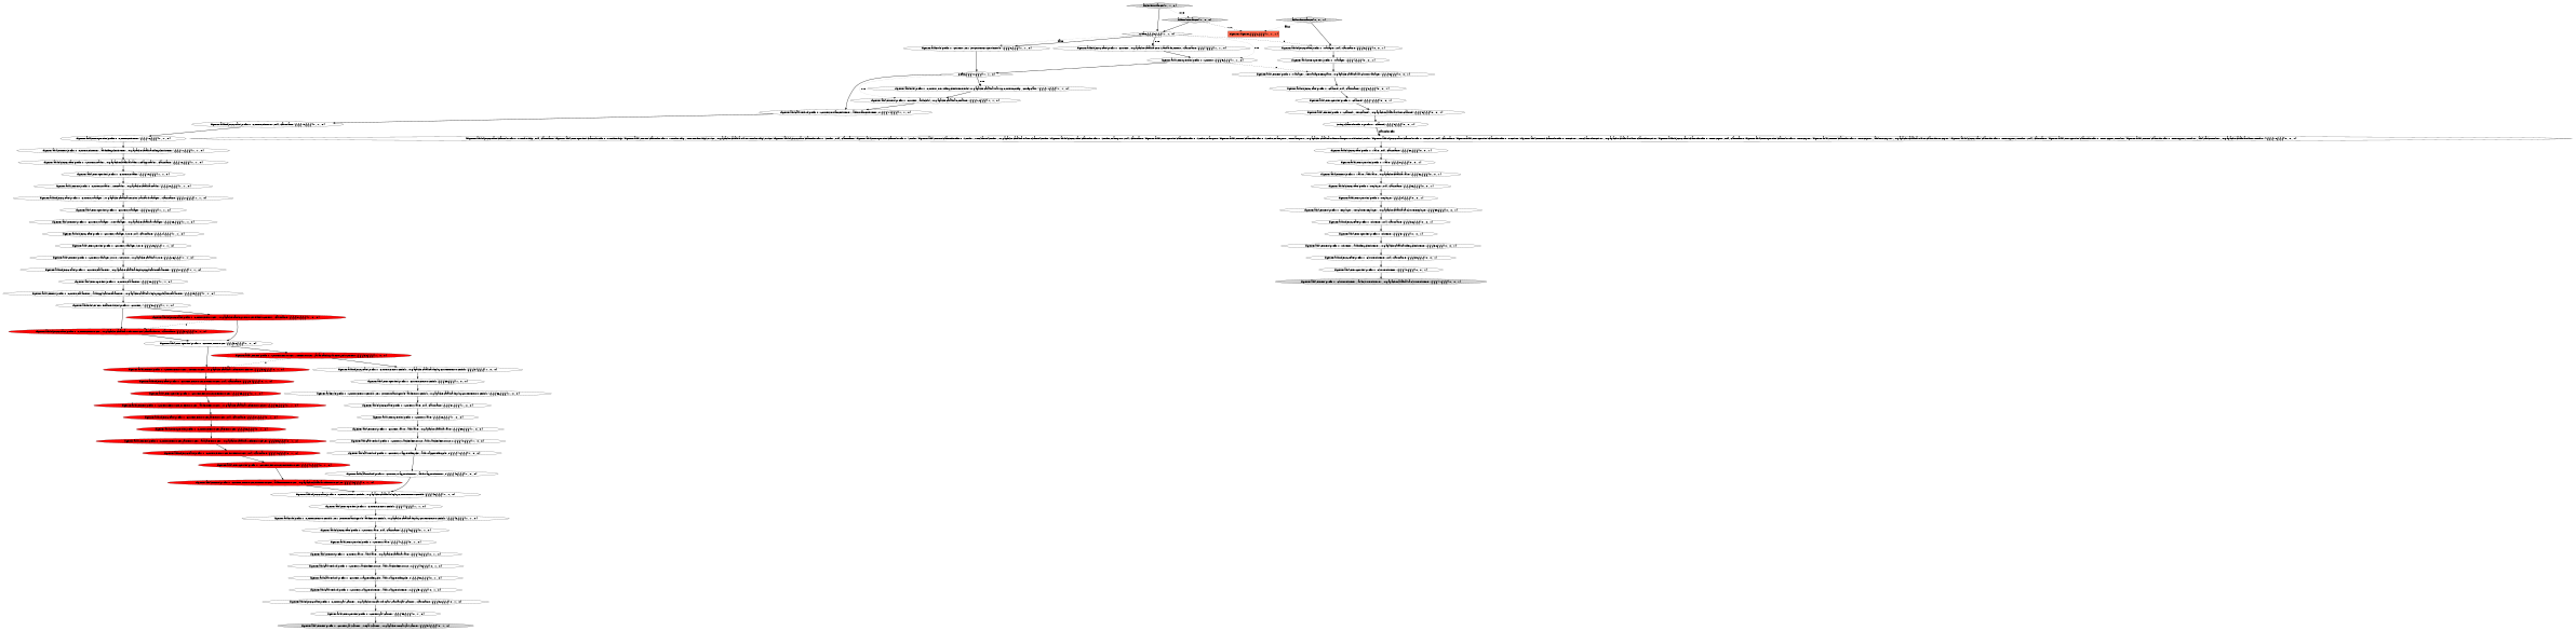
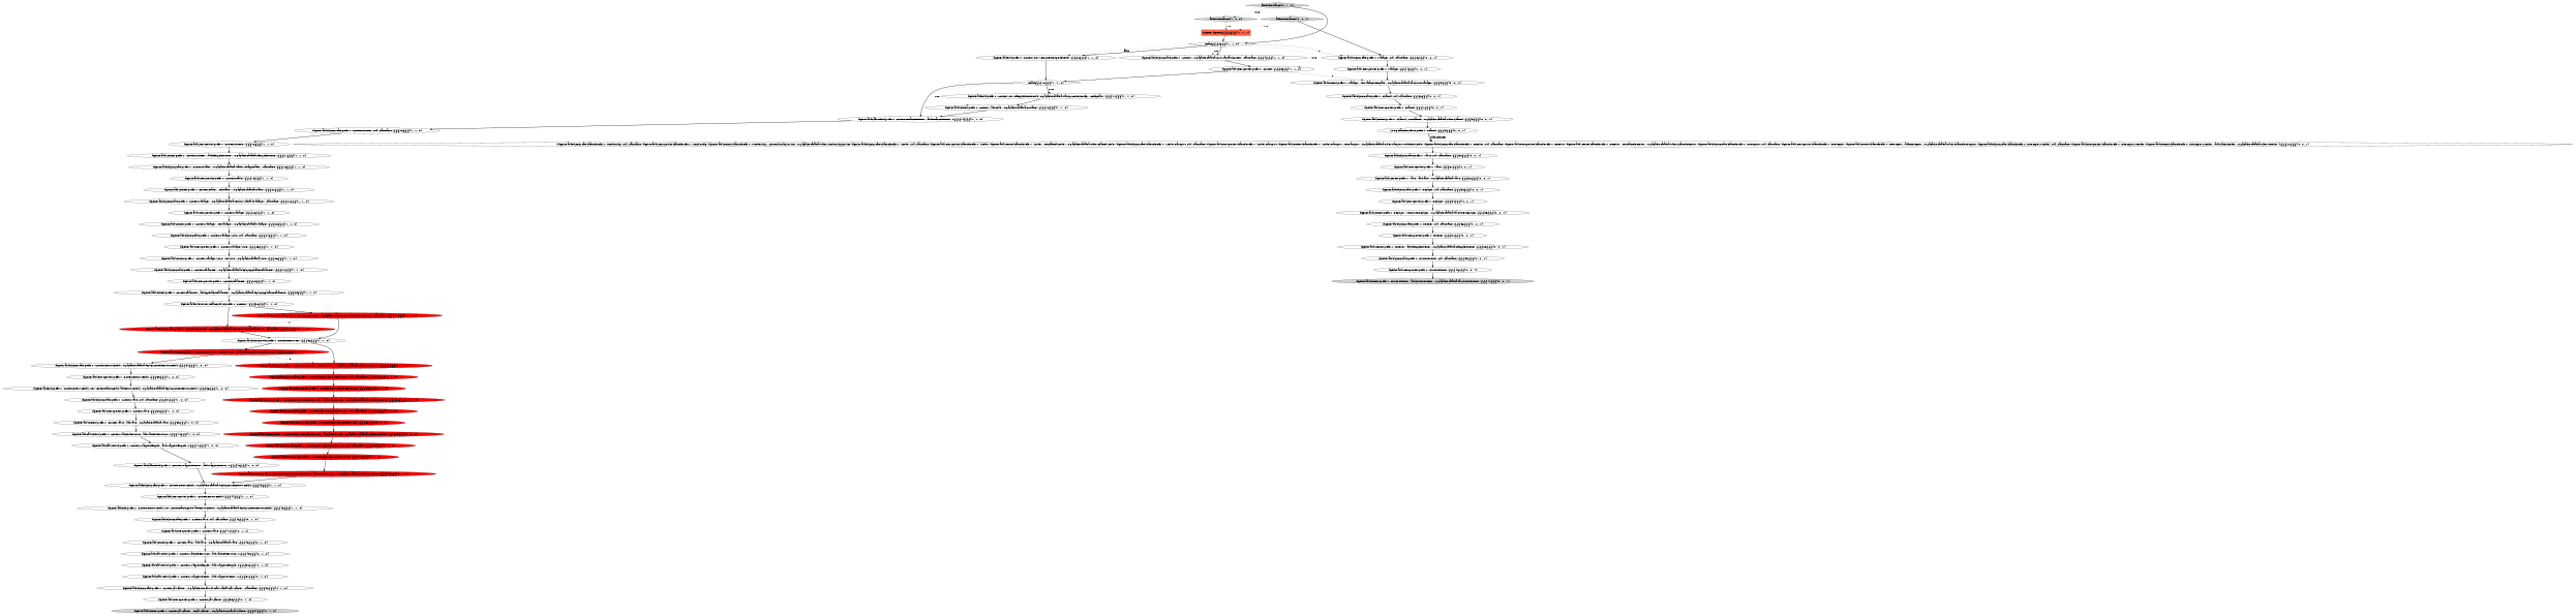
  digraph {
    node [fillcolor=white shape=ellipse style=filled]
    edge [style=bold]
    n1 [label="digester.addSetProperties(prefix + \"Context/Resources\")@@@32@@@['1', '1', '0']"]
    n2 [fillcolor=red label="digester.addSetNext(prefix + \"Context/Resources\",\"setResources\",\"org.apache.catalina.WebResourceRoot\")@@@33@@@['0', '1', '0']"]
    n3 [fillcolor=red label="digester.addSetNext(prefix + \"Context/Resources\",\"setResources\",\"javax.naming.directory.DirContext\")@@@33@@@['1', '0', '0']"]
    n4 [fillcolor=red label="digester.addObjectCreate(prefix + \"Context/Resources/PreResources\",null,\"className\")@@@34@@@['0', '1', '0']"]
    n5 [label="digester.addObjectCreate(prefix + \"Context/ResourceLink\",\"org.apache.catalina.deploy.ContextResourceLink\")@@@34@@@['1', '0', '0']"]
    n6 [label="digester.addSetProperties(prefix + \"Context/ResourceLink\")@@@44@@@['1', '1', '0']"]
    n7 [label="digester.addRule(prefix + \"Context/ResourceLink\",new SetNextNamingRule(\"addResourceLink\",\"org.apache.catalina.deploy.ContextResourceLink\"))@@@45@@@['1', '1', '0']"]
    n8 [label="digester.addObjectCreate(prefix + \"Context/Valve\",null,\"className\")@@@46@@@['0', '1', '0']"]
    n9 [label="digester.addSetNext(prefix + \"Manager\",\"setManagerTemplate\",\"org.apache.catalina.ha.ClusterManager\")@@@5@@@['0', '0', '1']"]
    n10 [label="digester.addObjectCreate(prefix + \"Channel\",null,\"className\")@@@6@@@['0', '0', '1']"]
    n11 [label="digester.addSetProperties(prefix + \"Channel\")@@@7@@@['0', '0', '1']"]
    n12 [label="{digester.addObjectCreate(channelPrefix + \"Membership\",null,\"className\")digester.addSetProperties(channelPrefix + \"Membership\")digester.addSetNext(channelPrefix + \"Membership\",\"setMembershipService\",\"org.apache.catalina.tribes.MembershipService\")digester.addObjectCreate(channelPrefix + \"Sender\",null,\"className\")digester.addSetProperties(channelPrefix + \"Sender\")digester.addSetNext(channelPrefix + \"Sender\",\"setChannelSender\",\"org.apache.catalina.tribes.ChannelSender\")digester.addObjectCreate(channelPrefix + \"Sender/Transport\",null,\"className\")digester.addSetProperties(channelPrefix + \"Sender/Transport\")digester.addSetNext(channelPrefix + \"Sender/Transport\",\"setTransport\",\"org.apache.catalina.tribes.transport.MultiPointSender\")digester.addObjectCreate(channelPrefix + \"Receiver\",null,\"className\")digester.addSetProperties(channelPrefix + \"Receiver\")digester.addSetNext(channelPrefix + \"Receiver\",\"setChannelReceiver\",\"org.apache.catalina.tribes.ChannelReceiver\")digester.addObjectCreate(channelPrefix + \"Interceptor\",null,\"className\")digester.addSetProperties(channelPrefix + \"Interceptor\")digester.addSetNext(channelPrefix + \"Interceptor\",\"addInterceptor\",\"org.apache.catalina.tribes.ChannelInterceptor\")digester.addObjectCreate(channelPrefix + \"Interceptor/Member\",null,\"className\")digester.addSetProperties(channelPrefix + \"Interceptor/Member\")digester.addSetNext(channelPrefix + \"Interceptor/Member\",\"addStaticMember\",\"org.apache.catalina.tribes.Member\")}@@@10@@@['0', '0', '1']"]
    n13 [label="digester.addObjectCreate(prefix + \"Valve\",null,\"className\")@@@30@@@['0', '0', '1']"]
    n14 [label="digester.addSetProperties(prefix + \"Valve\")@@@31@@@['0', '0', '1']"]
    n15 [fillcolor=red label="digester.addSetNext(prefix + \"Context/Resources/JarResources\",\"addJarResources\",\"org.apache.catalina.WebResourceSet\")@@@39@@@['0', '1', '0']"]
    n16 [fillcolor=red label="digester.addObjectCreate(prefix + \"Context/Resources/PostResources\",null,\"className\")@@@40@@@['0', '1', '0']"]
    n17 [fillcolor=red label="digester.addSetProperties(prefix + \"Context/Resources/PostResources\")@@@41@@@['0', '1', '0']"]
    n18 [label="digester.addSetProperties(prefix + \"Context/Parameter\")@@@28@@@['1', '1', '0']"]
    n19 [label="digester.addSetNext(prefix + \"Context/Parameter\",\"addApplicationParameter\",\"org.apache.catalina.deploy.ApplicationParameter\")@@@29@@@['1', '1', '0']"]
    n20 [label="digester.addRuleSet(new RealmRuleSet(prefix + \"Context/\"))@@@30@@@['1', '1', '0']"]
    n21 [label="create@@@10@@@['1', '1', '0']" shape=diamond]
    n22 [label="digester.addSetNext(prefix + \"Context\",\"addChild\",\"org.apache.catalina.Container\")@@@12@@@['1', '1', '0']"]
    n23 [label="digester.addRule(prefix + \"Context\",new LifecycleListenerRule(\"org.apache.catalina.startup.ContextConfig\",\"configClass\"))@@@11@@@['1', '1', '0']"]
    n24 [label="digester.addCallMethod(prefix + \"Context/InstanceListener\",\"addInstanceListener\",0)@@@14@@@['1', '1', '0']"]
    n25 [label="digester.addObjectCreate(prefix + \"Context/Listener\",null,\"className\")@@@15@@@['1', '1', '0']"]
    n26 [label="digester.addCallMethod(prefix + \"Context/WrapperLifecycle\",\"addWrapperLifecycle\",0)@@@41@@@['1', '0', '0']"]
    n27 [label="digester.addCallMethod(prefix + \"Context/WrapperListener\",\"addWrapperListener\",0)@@@42@@@['1', '0', '0']"]
    n28 [label="digester.addObjectCreate(prefix + \"Context/ResourceLink\",\"org.apache.catalina.deploy.ContextResourceLink\")@@@43@@@['1', '1', '0']"]
    n29 [label="digester.addObjectCreate(prefix + \"Context/JarScanner\",\"org.apache.tomcat.util.scan.StandardJarScanner\",\"className\")@@@52@@@['0', '1', '0']"]
    n30 [label="digester.addSetProperties(prefix + \"Context/JarScanner\")@@@53@@@['0', '1', '0']"]
    n31 [fillcolor=lightgray label="digester.addSetNext(prefix + \"Context/JarScanner\",\"setJarScanner\",\"org.apache.tomcat.JarScanner\")@@@54@@@['0', '1', '0']"]
    n32 [label="digester.addSetNext(prefix + \"Channel\",\"setChannel\",\"org.apache.catalina.tribes.Channel\")@@@8@@@['0', '0', '1']"]
    n33 [label="String channelPrefix = prefix + \"Channel/\"@@@9@@@['0', '0', '1']"]
    n34 [label="digester.addCallMethod(prefix + \"Context/WatchedResource\",\"addWatchedResource\",0)@@@40@@@['1', '0', '0']"]
    n35 [label="digester.addSetProperties(prefix + \"Listener\")@@@37@@@['0', '0', '1']"]
    n36 [label="digester.addSetNext(prefix + \"Listener\",\"addLifecycleListener\",\"org.apache.catalina.LifecycleListener\")@@@38@@@['0', '0', '1']"]
    n37 [label="digester.addObjectCreate(prefix + \"ClusterListener\",null,\"className\")@@@39@@@['0', '0', '1']"]
    n38 [label="digester.addSetProperties(prefix + \"Manager\")@@@4@@@['0', '0', '1']"]
    n39 [fillcolor=red label="digester.addSetProperties(prefix + \"Context/Resources/PreResources\")@@@35@@@['0', '1', '0']"]
    n40 [fillcolor=red label="digester.addSetNext(prefix + \"Context/Resources/PreResources\",\"addPreResources\",\"org.apache.catalina.WebResourceSet\")@@@36@@@['0', '1', '0']"]
    n41 [fillcolor=red label="digester.addObjectCreate(prefix + \"Context/Resources/JarResources\",null,\"className\")@@@37@@@['0', '1', '0']"]
    n42 [fillcolor=red label="digester.addSetProperties(prefix + \"Context/Resources/JarResources\")@@@38@@@['0', '1', '0']"]
    n43 [label="digester.addSetNext(prefix + \"Valve\",\"addValve\",\"org.apache.catalina.Valve\")@@@32@@@['0', '0', '1']"]
    n44 [fillcolor=red label="digester.addObjectCreate(prefix + \"Context/Resources\",\"org.apache.catalina.webresources.StandardRoot\",\"className\")@@@31@@@['0', '1', '0']"]
    n45 [fillcolor=red label="digester.addObjectCreate(prefix + \"Context/Resources\",\"org.apache.naming.resources.FileDirContext\",\"className\")@@@31@@@['1', '0', '0']"]
    n46 [label="digester.addObjectCreate(prefix + \"Context/Manager\",\"org.apache.catalina.session.StandardManager\",\"className\")@@@21@@@['1', '1', '0']"]
    n47 [label="digester.addSetProperties(prefix + \"Context/Manager\")@@@22@@@['1', '1', '0']"]
    n48 [label="digester.addSetNext(prefix + \"Context/Manager\",\"setManager\",\"org.apache.catalina.Manager\")@@@23@@@['1', '1', '0']"]
    n49 [fillcolor=lightgray label="addRuleInstances['1', '0', '0']" shape=diamond]
    n50 [fillcolor=tomato label="Digester digester@@@2@@@['1', '1', '1']" shape=box]
    n51 [label="create@@@3@@@['1', '1', '0']" shape=diamond]
    n52 [label="digester.addObjectCreate(prefix + \"Manager\",null,\"className\")@@@3@@@['0', '0', '1']"]
    n53 [label="digester.addSetProperties(prefix + \"Context\")@@@5@@@['1', '1', '0']"]
    n54 [label="digester.addRule(prefix + \"Context\",new SetContextPropertiesRule())@@@8@@@['1', '1', '0']"]
    n55 [label="digester.addObjectCreate(prefix + \"Context\",\"org.apache.catalina.core.StandardContext\",\"className\")@@@4@@@['1', '1', '0']"]
    n56 [label="digester.addSetNext(prefix + \"Deployer\",\"setClusterDeployer\",\"org.apache.catalina.ha.ClusterDeployer\")@@@35@@@['0', '0', '1']"]
    n57 [label="digester.addObjectCreate(prefix + \"Listener\",null,\"className\")@@@36@@@['0', '0', '1']"]
    n58 [label="digester.addSetProperties(prefix + \"Context/Valve\")@@@38@@@['1', '0', '0']"]
    n59 [label="digester.addSetNext(prefix + \"Context/Valve\",\"addValve\",\"org.apache.catalina.Valve\")@@@39@@@['1', '0', '0']"]
    n60 [label="digester.addObjectCreate(prefix + \"Context/Loader\",\"org.apache.catalina.loader.WebappLoader\",\"className\")@@@18@@@['1', '1', '0']"]
    n61 [label="digester.addSetProperties(prefix + \"Context/Loader\")@@@19@@@['1', '1', '0']"]
    n62 [label="digester.addSetNext(prefix + \"Context/Loader\",\"setLoader\",\"org.apache.catalina.Loader\")@@@20@@@['1', '1', '0']"]
    n63 [label="digester.addCallMethod(prefix + \"Context/WrapperListener\",\"addWrapperListener\",0)@@@51@@@['0', '1', '0']"]
    n64 [fillcolor=red label="digester.addSetNext(prefix + \"Context/Resources/PostResources\",\"addPostResources\",\"org.apache.catalina.WebResourceSet\")@@@42@@@['0', '1', '0']"]
    n65 [label="digester.addSetProperties(prefix + \"Context/ResourceLink\")@@@35@@@['1', '0', '0']"]
    n66 [label="digester.addRule(prefix + \"Context/ResourceLink\",new SetNextNamingRule(\"addResourceLink\",\"org.apache.catalina.deploy.ContextResourceLink\"))@@@36@@@['1', '0', '0']"]
    n67 [label="digester.addSetNext(prefix + \"Context/Listener\",\"addLifecycleListener\",\"org.apache.catalina.LifecycleListener\")@@@17@@@['1', '1', '0']"]
    n68 [label="digester.addSetProperties(prefix + \"ClusterListener\")@@@40@@@['0', '0', '1']"]
    n69 [fillcolor=lightgray label="digester.addSetNext(prefix + \"ClusterListener\",\"addClusterListener\",\"org.apache.catalina.ha.ClusterListener\")@@@41@@@['0', '0', '1']"]
    n70 [label="digester.addObjectCreate(prefix + \"Context/Valve\",null,\"className\")@@@37@@@['1', '0', '0']"]
    n71 [label="digester.addSetProperties(prefix + \"Context/Valve\")@@@47@@@['0', '1', '0']"]
    n72 [label="digester.addSetNext(prefix + \"Context/Valve\",\"addValve\",\"org.apache.catalina.Valve\")@@@48@@@['0', '1', '0']"]
    n73 [fillcolor=lightgray label="addRuleInstances['0', '1', '0']" shape=diamond]
    n74 [label="digester.addSetProperties(prefix + \"Context/Manager/Store\")@@@25@@@['1', '1', '0']"]
    n75 [label="digester.addSetNext(prefix + \"Context/Manager/Store\",\"setStore\",\"org.apache.catalina.Store\")@@@26@@@['1', '1', '0']"]
    n76 [label="digester.addObjectCreate(prefix + \"Context/Parameter\",\"org.apache.catalina.deploy.ApplicationParameter\")@@@27@@@['1', '1', '0']"]
    n77 [label="digester.addCallMethod(prefix + \"Context/WrapperLifecycle\",\"addWrapperLifecycle\",0)@@@50@@@['0', '1', '0']"]
    n78 [label="digester.addSetProperties(prefix + \"Context/Listener\")@@@16@@@['1', '1', '0']"]
    n79 [label="digester.addObjectCreate(prefix + \"Deployer\",null,\"className\")@@@33@@@['0', '0', '1']"]
    n80 [label="digester.addCallMethod(prefix + \"Context/WatchedResource\",\"addWatchedResource\",0)@@@49@@@['0', '1', '0']"]
    n81 [label="digester.addObjectCreate(prefix + \"Context/Manager/Store\",null,\"className\")@@@24@@@['1', '1', '0']"]
    n82 [fillcolor=lightgray label="addRuleInstances['0', '0', '1']" shape=diamond]
    n83 [label="digester.addSetProperties(prefix + \"Deployer\")@@@34@@@['0', '0', '1']"]
    n1 -> n2
    n1 -> n3
    n2 -> n4
    n3 -> n2 [label=0 style=dashed]
    n3 -> n5
    n4 -> n39
    n5 -> n65
    n6 -> n7
    n7 -> n8
    n8 -> n71
    n9 -> n10
    n10 -> n11
    n11 -> n32
    n12 -> n13
    n13 -> n14
    n14 -> n43
    n15 -> n16
    n16 -> n17
    n17 -> n64
    n18 -> n19
    n19 -> n20
    n20 -> n44
    n20 -> n45
    n21 -> n22 [label=true style=dotted]
    n21 -> n23 [label=true style=dotted]
    n21 -> n23
    n21 -> n24
    n22 -> n24
    n23 -> n22
    n24 -> n25
    n25 -> n78
    n26 -> n27
    n27 -> n28
    n28 -> n6
    n29 -> n30
    n30 -> n31
    n32 -> n33
    n33 -> n12
    n33 -> n12 [label=channelPrefix style=solid]
    n34 -> n26
    n35 -> n36
    n36 -> n37
    n37 -> n68
    n38 -> n9
    n39 -> n40
    n40 -> n41
    n41 -> n42
    n42 -> n15
    n43 -> n79
    n44 -> n1
    n45 -> n1
    n45 -> n44 [label=0 style=dashed]
    n46 -> n47
    n47 -> n48
    n48 -> n81
    n49 -> n50 [label=true style=dashed]
-   n49 -> n51
+   n50 -> n51
    n51 -> n52 [label=0 style=dashed]
    n51 -> n53 [label=true style=dotted]
    n51 -> n54
    n51 -> n54 [label=false style=dotted]
    n51 -> n55
    n51 -> n55 [label=true style=dotted]
    n52 -> n38
    n53 -> n9 [label=0 style=dashed]
    n53 -> n21
    n54 -> n21
    n55 -> n53
    n56 -> n57
    n57 -> n35
    n58 -> n59
    n59 -> n34
    n60 -> n61
    n61 -> n62
    n62 -> n46
    n63 -> n29
    n64 -> n28
    n65 -> n66
    n66 -> n70
    n67 -> n60
    n68 -> n69
    n70 -> n58
    n71 -> n72
    n72 -> n80
    n73 -> n49 [label=true style=dotted]
    n73 -> n51
    n74 -> n75
    n75 -> n76
    n76 -> n18
    n77 -> n63
    n78 -> n67
    n79 -> n83
    n80 -> n77
    n81 -> n74
-   n82 -> n50 [label=false style=dotted]
+   n82 -> n50 [label=true style=dotted]
    n82 -> n52
    n83 -> n56
  }
